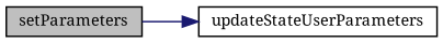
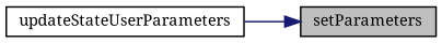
  digraph {
    rankdir=RL
    fontname="Noto Serif"
    node [color=black fontname="Noto Serif" fontsize=10 shape=record style=filled]
    n1 [fillcolor=grey75 fontcolor=black height=0.2 label=setParameters width=0.4]
    n2 [fillcolor=white height=0.2 label=updateStateUserParameters width=0.4]
-   n2 -> n1 [color=midnightblue dir=back fontname="Noto Serif" fontsize=10 labelfontname=Helvetica labelfontsize=10 style=solid]
+   n1 -> n2 [color=midnightblue dir=back fontname="Noto Serif" fontsize=10 labelfontname=Helvetica labelfontsize=10 style=solid]
  }
